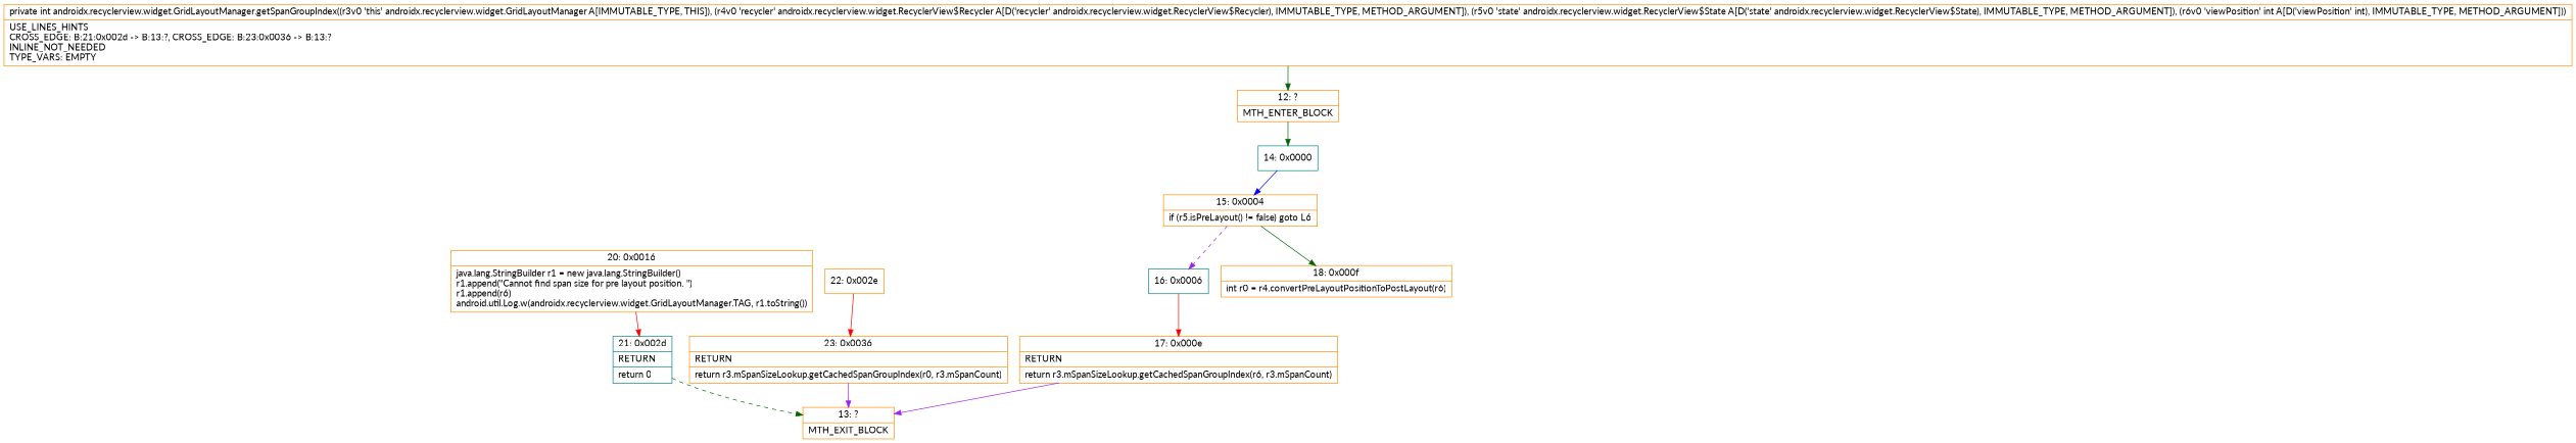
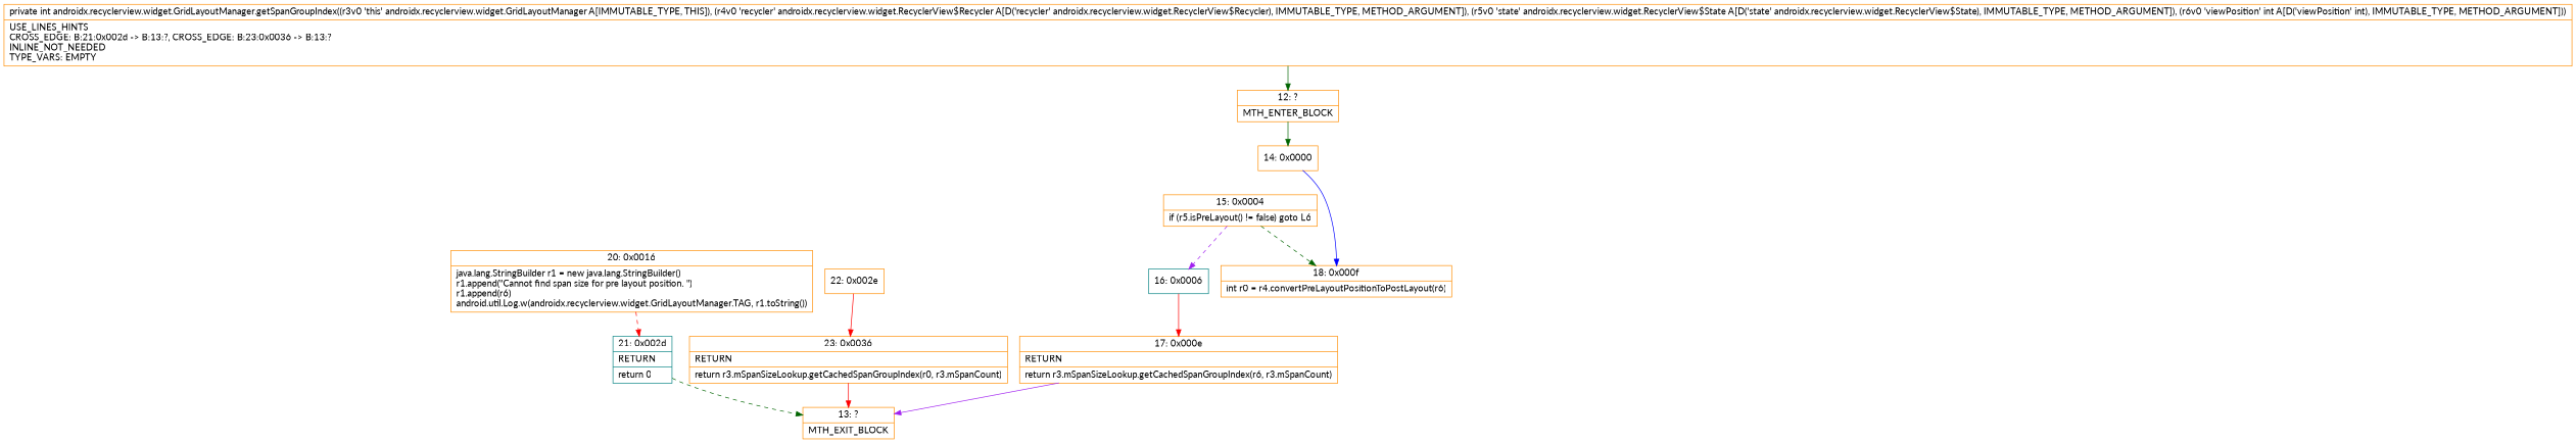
  digraph {
    fontname=Lato
    node [color=darkorange fontname=Lato shape=record]
    edge [color=darkgreen fontname=Lato]
    n1 [label="{12\:\ ?|MTH_ENTER_BLOCK\l}"]
-   n2 [color=teal label="{14\:\ 0x0000}"]
+   n2 [label="{14\:\ 0x0000}"]
    n3 [label="{15\:\ 0x0004|if (r5.isPreLayout() != false) goto L6\l}"]
    n4 [color=teal label="{16\:\ 0x0006}"]
    n5 [label="{18\:\ 0x000f|int r0 = r4.convertPreLayoutPositionToPostLayout(r6)\l}"]
    n6 [label="{17\:\ 0x000e|RETURN\l|return r3.mSpanSizeLookup.getCachedSpanGroupIndex(r6, r3.mSpanCount)\l}"]
    n7 [label="{13\:\ ?|MTH_EXIT_BLOCK\l}"]
    n8 [label="{20\:\ 0x0016|java.lang.StringBuilder r1 = new java.lang.StringBuilder()\lr1.append(\"Cannot find span size for pre layout position. \")\lr1.append(r6)\landroid.util.Log.w(androidx.recyclerview.widget.GridLayoutManager.TAG, r1.toString())\l}"]
    n9 [color=teal label="{21\:\ 0x002d|RETURN\l|return 0\l}"]
    n10 [label="{22\:\ 0x002e}"]
    n11 [label="{23\:\ 0x0036|RETURN\l|return r3.mSpanSizeLookup.getCachedSpanGroupIndex(r0, r3.mSpanCount)\l}"]
    n12 [label="{private int androidx.recyclerview.widget.GridLayoutManager.getSpanGroupIndex((r3v0 'this' androidx.recyclerview.widget.GridLayoutManager A[IMMUTABLE_TYPE, THIS]), (r4v0 'recycler' androidx.recyclerview.widget.RecyclerView$Recycler A[D('recycler' androidx.recyclerview.widget.RecyclerView$Recycler), IMMUTABLE_TYPE, METHOD_ARGUMENT]), (r5v0 'state' androidx.recyclerview.widget.RecyclerView$State A[D('state' androidx.recyclerview.widget.RecyclerView$State), IMMUTABLE_TYPE, METHOD_ARGUMENT]), (r6v0 'viewPosition' int A[D('viewPosition' int), IMMUTABLE_TYPE, METHOD_ARGUMENT]))  | USE_LINES_HINTS\lCROSS_EDGE: B:21:0x002d \-\> B:13:?, CROSS_EDGE: B:23:0x0036 \-\> B:13:?\lINLINE_NOT_NEEDED\lTYPE_VARS: EMPTY\l}"]
    n1 -> n2
-   n2 -> n3 [color=blue]
+   n2 -> n5 [color=blue]
    n3 -> n4 [color=purple style=dashed]
-   n3 -> n5
+   n3 -> n5 [style=dashed]
    n4 -> n6 [color=red]
    n6 -> n7 [color=purple]
-   n8 -> n9 [color=red]
+   n8 -> n9 [color=red style=dashed]
    n9 -> n7 [style=dashed]
    n10 -> n11 [color=red]
-   n11 -> n7 [color=purple]
+   n11 -> n7 [color=red]
    n12 -> n1
  }
